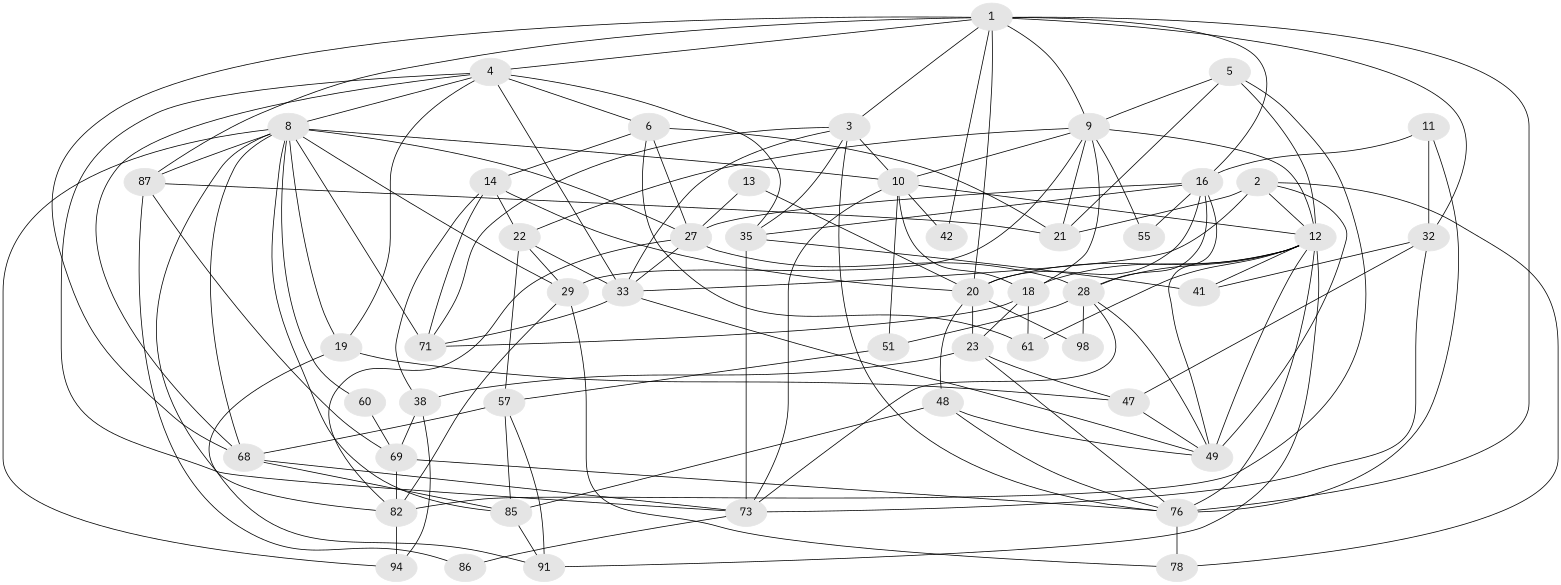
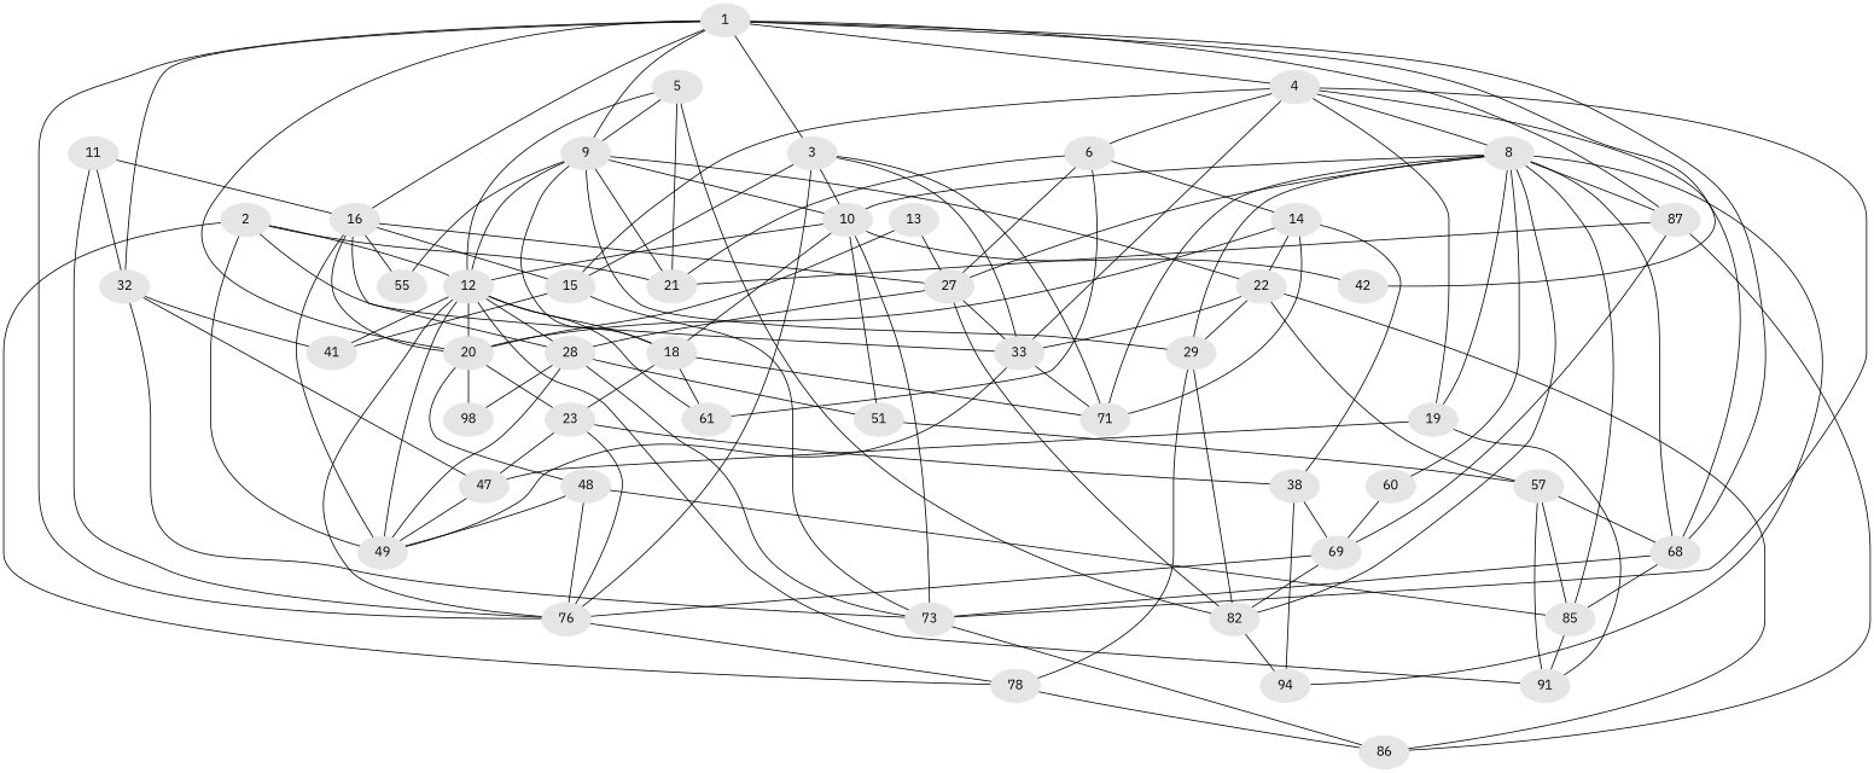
  graph {
    fontname="IBM Plex Sans"
    node [color=gray90 fontname="IBM Plex Sans" style=filled]
    edge [fontname="IBM Plex Sans"]
    1 [super="+63+87"]
    3 [super="+31"]
    4 [super="+26"]
    9 [super="+58+25"]
    16 [super="+24"]
    n6 [label=87 super="+64"]
    20 [super="+84"]
    32 [super="+72"]
    42
    68 [super="+70"]
    76 [super="+101+77+93"]
    33 [super="+36"]
    10 [super="+74+15"]
-   35
+   35 [label=15]
    71 [super="+97"]
    6 [super="+7"]
    8 [super="+67+44"]
    19
    73 [super="+95"]
    12 [super="+90+30"]
    21 [super="+43"]
    29 [super="+100"]
    18 [super="+83"]
    22 [super="+45"]
    55
    27 [super="+52"]
    28 [super="+79+46"]
    49 [super="+99+62+54"]
    69
    86
    23
    48 [super="+80"]
    98
    41
    47 [super="+65"]
    85 [super="+92"]
    78
    2 [super="+81"]
    61
    91
    51
    14 [super="+96"]
    82 [super="+88"]
    60
    94
    5
    38 [super="+89"]
    57 [super="+59"]
    11
    13
    1 -- 3 [weight=2]
    1 -- 4
    1 -- 9
    1 -- 16
    1 -- n6
    1 -- 20
    1 -- 32
    1 -- 42
    1 -- 68
    1 -- 76 [weight=2]
    3 -- 76
    3 -- 33
    3 -- 10
    3 -- 35
    3 -- 71
    4 -- 68
    4 -- 33
    4 -- 35
    4 -- 6
    4 -- 8
    4 -- 19
    4 -- 73
    9 -- 10
    9 -- 12
    9 -- 21
    9 -- 29
    9 -- 18 [weight=3]
    9 -- 22
    9 -- 55
    16 -- 20
    16 -- 35
    16 -- 55
    16 -- 27
    16 -- 28
    16 -- 49
    n6 -- 21
    n6 -- 69
    n6 -- 86
    20 -- 23
    20 -- 48
    20 -- 98
    32 -- 73
    32 -- 41
    32 -- 47
    68 -- 73
    68 -- 85
    76 -- 78
    33 -- 71
    33 -- 49
    10 -- 42
    10 -- 73
    10 -- 12
    10 -- 18
    10 -- 51
    35 -- 73
    35 -- 41
    6 -- 21
    6 -- 27
    6 -- 61
    6 -- 14
    8 -- n6
    8 -- 68
    8 -- 10
    8 -- 71
    8 -- 19
    8 -- 29
    8 -- 27
    8 -- 85
    8 -- 82
    8 -- 60
    8 -- 94
    19 -- 47
    19 -- 91
    73 -- 86
    12 -- 20
    12 -- 76
    12 -- 18
    12 -- 28
    12 -- 49 [weight=3]
    12 -- 41
    12 -- 61
    12 -- 91
    29 -- 78
    29 -- 82
    18 -- 71
    18 -- 23
    18 -- 61
    22 -- 33
    22 -- 29
+   22 -- 86
    22 -- 57
    27 -- 33
    27 -- 28
    27 -- 82
    28 -- 73
    28 -- 49
    28 -- 98 [weight=2]
    28 -- 51
    69 -- 76
    69 -- 82
    23 -- 76
    23 -- 47
    23 -- 38
    48 -- 76
    48 -- 49
    48 -- 85
    47 -- 49
    85 -- 91
+   78 -- 86
    2 -- 33
    2 -- 12
    2 -- 21
    2 -- 49
    2 -- 78
    51 -- 57
    14 -- 20
    14 -- 71
    14 -- 22
    14 -- 38
    82 -- 94
    60 -- 69
    5 -- 9
    5 -- 12
    5 -- 21
    5 -- 82
    38 -- 69
    38 -- 94
    57 -- 68
    57 -- 85
    57 -- 91
    11 -- 16
    11 -- 32
    11 -- 76
    13 -- 20
    13 -- 27
  }
